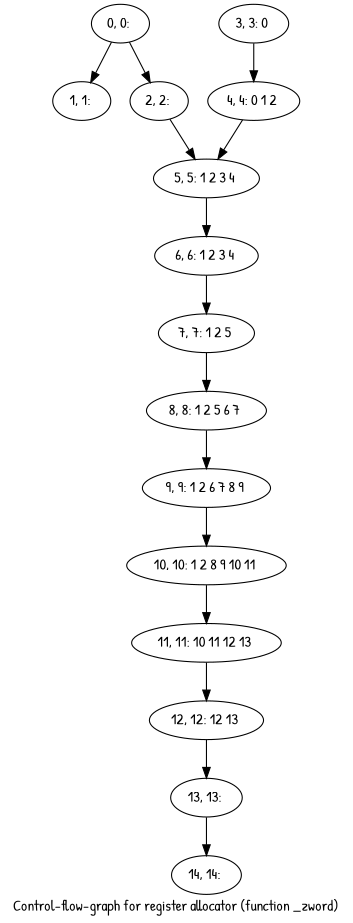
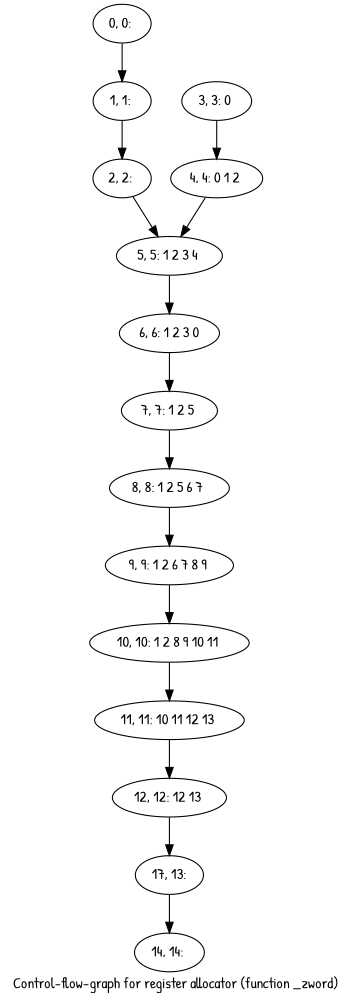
  digraph {
    fontname="Patrick Hand"
    label="Control-flow-graph for register allocator (function _zword)"
    node [fontname="Patrick Hand"]
    edge [fontname="Patrick Hand"]
    n1 [label="0, 0: "]
    n2 [label="1, 1: "]
    n3 [label="2, 2: "]
    n4 [label="5, 5: 1 2 3 4 "]
    n5 [label="3, 3: 0 "]
    n6 [label="4, 4: 0 1 2 "]
-   n7 [label="6, 6: 1 2 3 4 "]
+   n7 [label="6, 6: 1 2 3 0"]
    n8 [label="7, 7: 1 2 5 "]
    n9 [label="8, 8: 1 2 5 6 7 "]
    n10 [label="9, 9: 1 2 6 7 8 9 "]
    n11 [label="10, 10: 1 2 8 9 10 11 "]
    n12 [label="11, 11: 10 11 12 13 "]
    n13 [label="12, 12: 12 13 "]
-   n14 [label="13, 13: "]
+   n14 [label="17, 13:"]
    n15 [label="14, 14: "]
    n1 -> n2
-   n1 -> n3
+   n2 -> n3
    n3 -> n4
    n4 -> n7
    n5 -> n6
    n6 -> n4
    n7 -> n8
    n8 -> n9
    n9 -> n10
    n10 -> n11
    n11 -> n12
    n12 -> n13
    n13 -> n14
    n14 -> n15
  }
